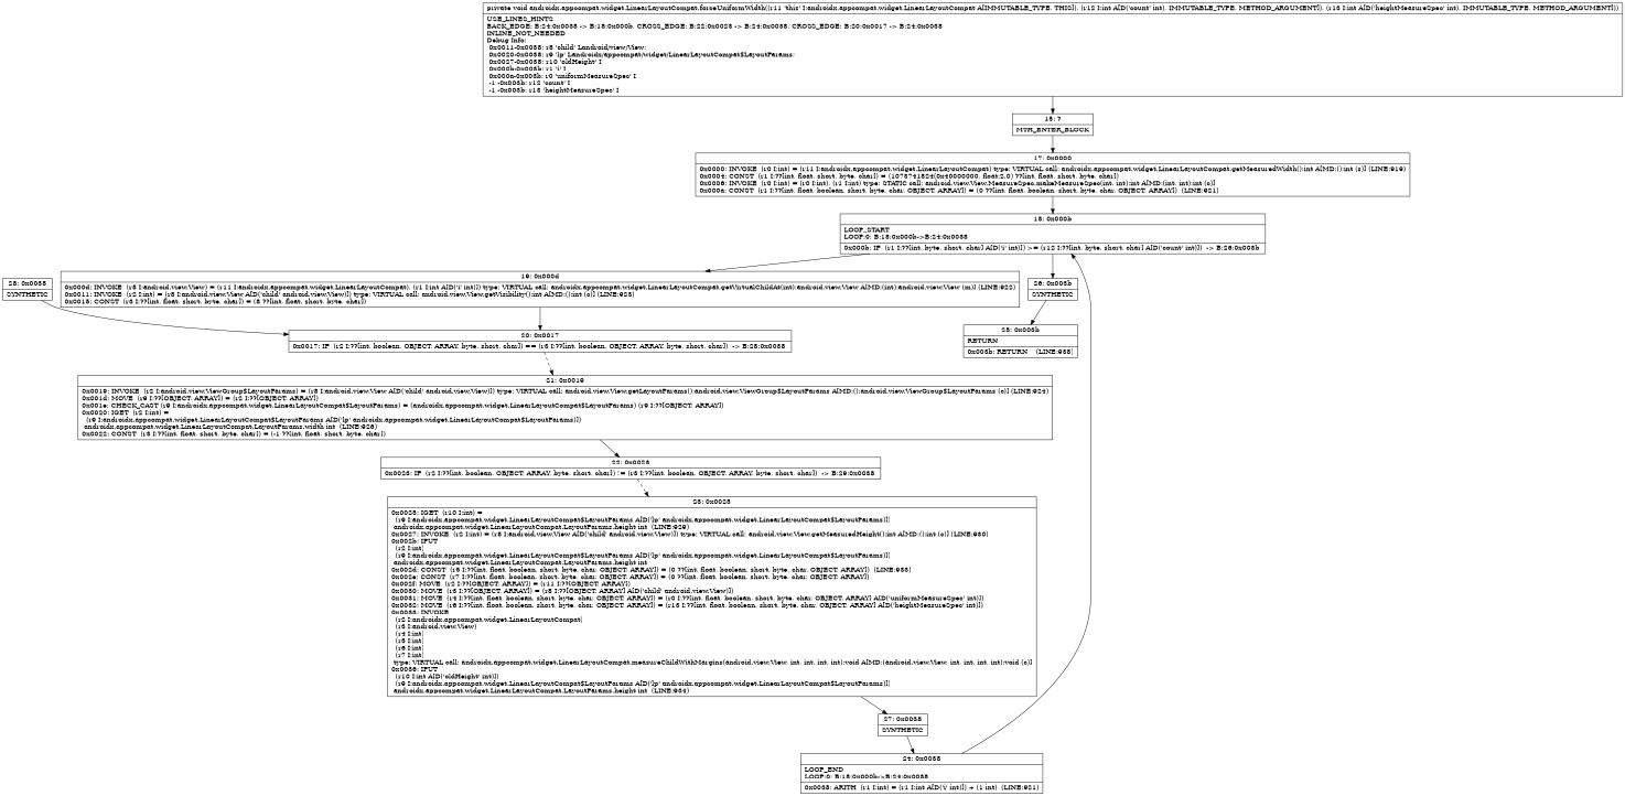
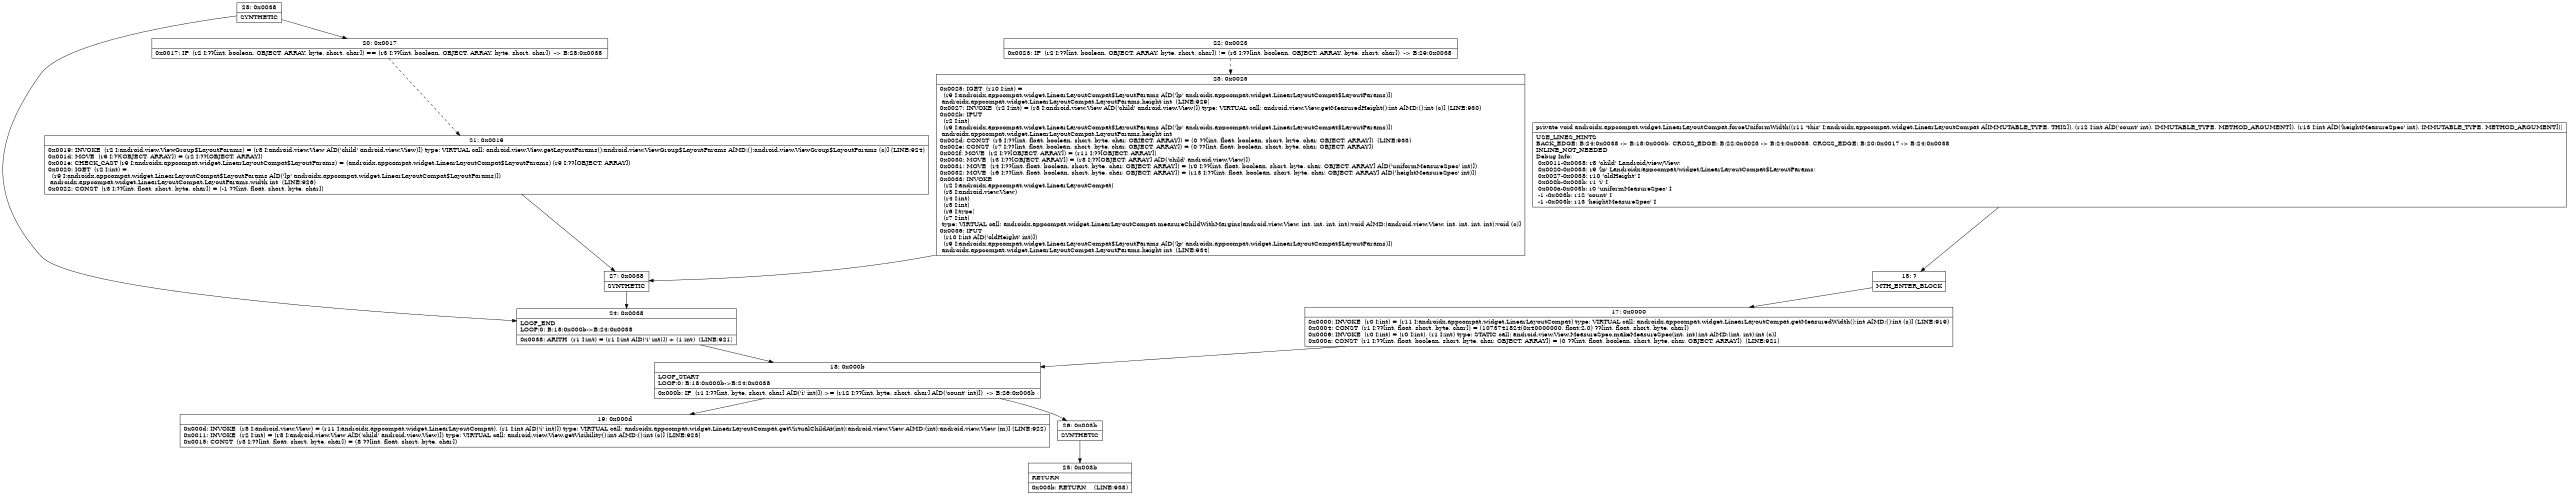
  digraph {
    node [shape=record]
    n1 [label="{15\:\ ?|MTH_ENTER_BLOCK\l}"]
    n2 [label="{17\:\ 0x0000|0x0000: INVOKE  (r0 I:int) = (r11 I:androidx.appcompat.widget.LinearLayoutCompat) type: VIRTUAL call: androidx.appcompat.widget.LinearLayoutCompat.getMeasuredWidth():int A[MD:():int (s)] (LINE:919)\l0x0004: CONST  (r1 I:??[int, float, short, byte, char]) = (1073741824(0x40000000, float:2.0) ??[int, float, short, byte, char]) \l0x0006: INVOKE  (r0 I:int) = (r0 I:int), (r1 I:int) type: STATIC call: android.view.View.MeasureSpec.makeMeasureSpec(int, int):int A[MD:(int, int):int (c)]\l0x000a: CONST  (r1 I:??[int, float, boolean, short, byte, char, OBJECT, ARRAY]) = (0 ??[int, float, boolean, short, byte, char, OBJECT, ARRAY])  (LINE:921)\l}"]
    n3 [label="{18\:\ 0x000b|LOOP_START\lLOOP:0: B:18:0x000b\-\>B:24:0x0038\l|0x000b: IF  (r1 I:??[int, byte, short, char] A[D('i' int)]) \>= (r12 I:??[int, byte, short, char] A[D('count' int)])  \-\> B:26:0x003b \l}"]
    n4 [label="{19\:\ 0x000d|0x000d: INVOKE  (r8 I:android.view.View) = (r11 I:androidx.appcompat.widget.LinearLayoutCompat), (r1 I:int A[D('i' int)]) type: VIRTUAL call: androidx.appcompat.widget.LinearLayoutCompat.getVirtualChildAt(int):android.view.View A[MD:(int):android.view.View (m)] (LINE:922)\l0x0011: INVOKE  (r2 I:int) = (r8 I:android.view.View A[D('child' android.view.View)]) type: VIRTUAL call: android.view.View.getVisibility():int A[MD:():int (c)] (LINE:923)\l0x0015: CONST  (r3 I:??[int, float, short, byte, char]) = (8 ??[int, float, short, byte, char]) \l}"]
    n5 [label="{26\:\ 0x003b|SYNTHETIC\l}"]
    n6 [label="{20\:\ 0x0017|0x0017: IF  (r2 I:??[int, boolean, OBJECT, ARRAY, byte, short, char]) == (r3 I:??[int, boolean, OBJECT, ARRAY, byte, short, char])  \-\> B:28:0x0038 \l}"]
    n7 [label="{25\:\ 0x003b|RETURN\l|0x003b: RETURN    (LINE:938)\l}"]
    n8 [label="{21\:\ 0x0019|0x0019: INVOKE  (r2 I:android.view.ViewGroup$LayoutParams) = (r8 I:android.view.View A[D('child' android.view.View)]) type: VIRTUAL call: android.view.View.getLayoutParams():android.view.ViewGroup$LayoutParams A[MD:():android.view.ViewGroup$LayoutParams (c)] (LINE:924)\l0x001d: MOVE  (r9 I:??[OBJECT, ARRAY]) = (r2 I:??[OBJECT, ARRAY]) \l0x001e: CHECK_CAST (r9 I:androidx.appcompat.widget.LinearLayoutCompat$LayoutParams) = (androidx.appcompat.widget.LinearLayoutCompat$LayoutParams) (r9 I:??[OBJECT, ARRAY]) \l0x0020: IGET  (r2 I:int) = \l  (r9 I:androidx.appcompat.widget.LinearLayoutCompat$LayoutParams A[D('lp' androidx.appcompat.widget.LinearLayoutCompat$LayoutParams)])\l androidx.appcompat.widget.LinearLayoutCompat.LayoutParams.width int  (LINE:926)\l0x0022: CONST  (r3 I:??[int, float, short, byte, char]) = (\-1 ??[int, float, short, byte, char]) \l}"]
    n9 [label="{22\:\ 0x0023|0x0023: IF  (r2 I:??[int, boolean, OBJECT, ARRAY, byte, short, char]) != (r3 I:??[int, boolean, OBJECT, ARRAY, byte, short, char])  \-\> B:29:0x0038 \l}"]
    n10 [label="{28\:\ 0x0038|SYNTHETIC\l}"]
    n11 [label="{24\:\ 0x0038|LOOP_END\lLOOP:0: B:18:0x000b\-\>B:24:0x0038\l|0x0038: ARITH  (r1 I:int) = (r1 I:int A[D('i' int)]) + (1 int)  (LINE:921)\l}"]
-   n12 [label="{23\:\ 0x0025|0x0025: IGET  (r10 I:int) = \l  (r9 I:androidx.appcompat.widget.LinearLayoutCompat$LayoutParams A[D('lp' androidx.appcompat.widget.LinearLayoutCompat$LayoutParams)])\l androidx.appcompat.widget.LinearLayoutCompat.LayoutParams.height int  (LINE:929)\l0x0027: INVOKE  (r2 I:int) = (r8 I:android.view.View A[D('child' android.view.View)]) type: VIRTUAL call: android.view.View.getMeasuredHeight():int A[MD:():int (c)] (LINE:930)\l0x002b: IPUT  \l  (r2 I:int)\l  (r9 I:androidx.appcompat.widget.LinearLayoutCompat$LayoutParams A[D('lp' androidx.appcompat.widget.LinearLayoutCompat$LayoutParams)])\l androidx.appcompat.widget.LinearLayoutCompat.LayoutParams.height int \l0x002d: CONST  (r5 I:??[int, float, boolean, short, byte, char, OBJECT, ARRAY]) = (0 ??[int, float, boolean, short, byte, char, OBJECT, ARRAY])  (LINE:933)\l0x002e: CONST  (r7 I:??[int, float, boolean, short, byte, char, OBJECT, ARRAY]) = (0 ??[int, float, boolean, short, byte, char, OBJECT, ARRAY]) \l0x002f: MOVE  (r2 I:??[OBJECT, ARRAY]) = (r11 I:??[OBJECT, ARRAY]) \l0x0030: MOVE  (r3 I:??[OBJECT, ARRAY]) = (r8 I:??[OBJECT, ARRAY] A[D('child' android.view.View)]) \l0x0031: MOVE  (r4 I:??[int, float, boolean, short, byte, char, OBJECT, ARRAY]) = (r0 I:??[int, float, boolean, short, byte, char, OBJECT, ARRAY] A[D('uniformMeasureSpec' int)]) \l0x0032: MOVE  (r6 I:??[int, float, boolean, short, byte, char, OBJECT, ARRAY]) = (r13 I:??[int, float, boolean, short, byte, char, OBJECT, ARRAY] A[D('heightMeasureSpec' int)]) \l0x0033: INVOKE  \l  (r2 I:androidx.appcompat.widget.LinearLayoutCompat)\l  (r3 I:android.view.View)\l  (r4 I:int)\l  (r5 I:int)\l  (r6 I:int)\l  (r7 I:int)\l type: VIRTUAL call: androidx.appcompat.widget.LinearLayoutCompat.measureChildWithMargins(android.view.View, int, int, int, int):void A[MD:(android.view.View, int, int, int, int):void (c)]\l0x0036: IPUT  \l  (r10 I:int A[D('oldHeight' int)])\l  (r9 I:androidx.appcompat.widget.LinearLayoutCompat$LayoutParams A[D('lp' androidx.appcompat.widget.LinearLayoutCompat$LayoutParams)])\l androidx.appcompat.widget.LinearLayoutCompat.LayoutParams.height int  (LINE:934)\l}"]
+   n12 [label="{23\:\ 0x0025|0x0025: IGET  (r10 I:int) = \l  (r9 I:androidx.appcompat.widget.LinearLayoutCompat$LayoutParams A[D('lp' androidx.appcompat.widget.LinearLayoutCompat$LayoutParams)])\l androidx.appcompat.widget.LinearLayoutCompat.LayoutParams.height int  (LINE:929)\l0x0027: INVOKE  (r2 I:int) = (r8 I:android.view.View A[D('child' android.view.View)]) type: VIRTUAL call: android.view.View.getMeasuredHeight():int A[MD:():int (c)] (LINE:930)\l0x002b: IPUT  \l  (r2 I:int)\l  (r9 I:androidx.appcompat.widget.LinearLayoutCompat$LayoutParams A[D('lp' androidx.appcompat.widget.LinearLayoutCompat$LayoutParams)])\l androidx.appcompat.widget.LinearLayoutCompat.LayoutParams.height int \l0x002d: CONST  (r5 I:??[int, float, boolean, short, byte, char, OBJECT, ARRAY]) = (0 ??[int, float, boolean, short, byte, char, OBJECT, ARRAY])  (LINE:933)\l0x002e: CONST  (r7 I:??[int, float, boolean, short, byte, char, OBJECT, ARRAY]) = (0 ??[int, float, boolean, short, byte, char, OBJECT, ARRAY]) \l0x002f: MOVE  (r2 I:??[OBJECT, ARRAY]) = (r11 I:??[OBJECT, ARRAY]) \l0x0030: MOVE  (r3 I:??[OBJECT, ARRAY]) = (r8 I:??[OBJECT, ARRAY] A[D('child' android.view.View)]) \l0x0031: MOVE  (r4 I:??[int, float, boolean, short, byte, char, OBJECT, ARRAY]) = (r0 I:??[int, float, boolean, short, byte, char, OBJECT, ARRAY] A[D('uniformMeasureSpec' int)]) \l0x0032: MOVE  (r6 I:??[int, float, boolean, short, byte, char, OBJECT, ARRAY]) = (r13 I:??[int, float, boolean, short, byte, char, OBJECT, ARRAY] A[D('heightMeasureSpec' int)]) \l0x0033: INVOKE  \l  (r2 I:androidx.appcompat.widget.LinearLayoutCompat)\l  (r3 I:android.view.View)\l  (r4 I:int)\l  (r5 I:int)\l  (r6 I:type)\l  (r7 I:int)\l type: VIRTUAL call: androidx.appcompat.widget.LinearLayoutCompat.measureChildWithMargins(android.view.View, int, int, int, int):void A[MD:(android.view.View, int, int, int, int):void (c)]\l0x0036: IPUT  \l  (r10 I:int A[D('oldHeight' int)])\l  (r9 I:androidx.appcompat.widget.LinearLayoutCompat$LayoutParams A[D('lp' androidx.appcompat.widget.LinearLayoutCompat$LayoutParams)])\l androidx.appcompat.widget.LinearLayoutCompat.LayoutParams.height int  (LINE:934)\l}"]
    n13 [label="{27\:\ 0x0038|SYNTHETIC\l}"]
    n14 [label="{private void androidx.appcompat.widget.LinearLayoutCompat.forceUniformWidth((r11 'this' I:androidx.appcompat.widget.LinearLayoutCompat A[IMMUTABLE_TYPE, THIS]), (r12 I:int A[D('count' int), IMMUTABLE_TYPE, METHOD_ARGUMENT]), (r13 I:int A[D('heightMeasureSpec' int), IMMUTABLE_TYPE, METHOD_ARGUMENT]))  | USE_LINES_HINTS\lBACK_EDGE: B:24:0x0038 \-\> B:18:0x000b, CROSS_EDGE: B:22:0x0023 \-\> B:24:0x0038, CROSS_EDGE: B:20:0x0017 \-\> B:24:0x0038\lINLINE_NOT_NEEDED\lDebug Info:\l  0x0011\-0x0038: r8 'child' Landroid\/view\/View;\l  0x0020\-0x0038: r9 'lp' Landroidx\/appcompat\/widget\/LinearLayoutCompat$LayoutParams;\l  0x0027\-0x0038: r10 'oldHeight' I\l  0x000b\-0x003b: r1 'i' I\l  0x000a\-0x003b: r0 'uniformMeasureSpec' I\l  \-1 \-0x003b: r12 'count' I\l  \-1 \-0x003b: r13 'heightMeasureSpec' I\l}"]
    n1 -> n2
    n2 -> n3
    n3 -> n4 [style=solid]
    n3 -> n5
-   n4 -> n6
    n5 -> n7
    n6 -> n8 [style=dashed]
-   n8 -> n9
+   n8 -> n13
    n9 -> n12 [style=dashed]
    n10 -> n6
+   n10 -> n11
    n11 -> n3
    n12 -> n13
    n13 -> n11
    n14 -> n1
  }
